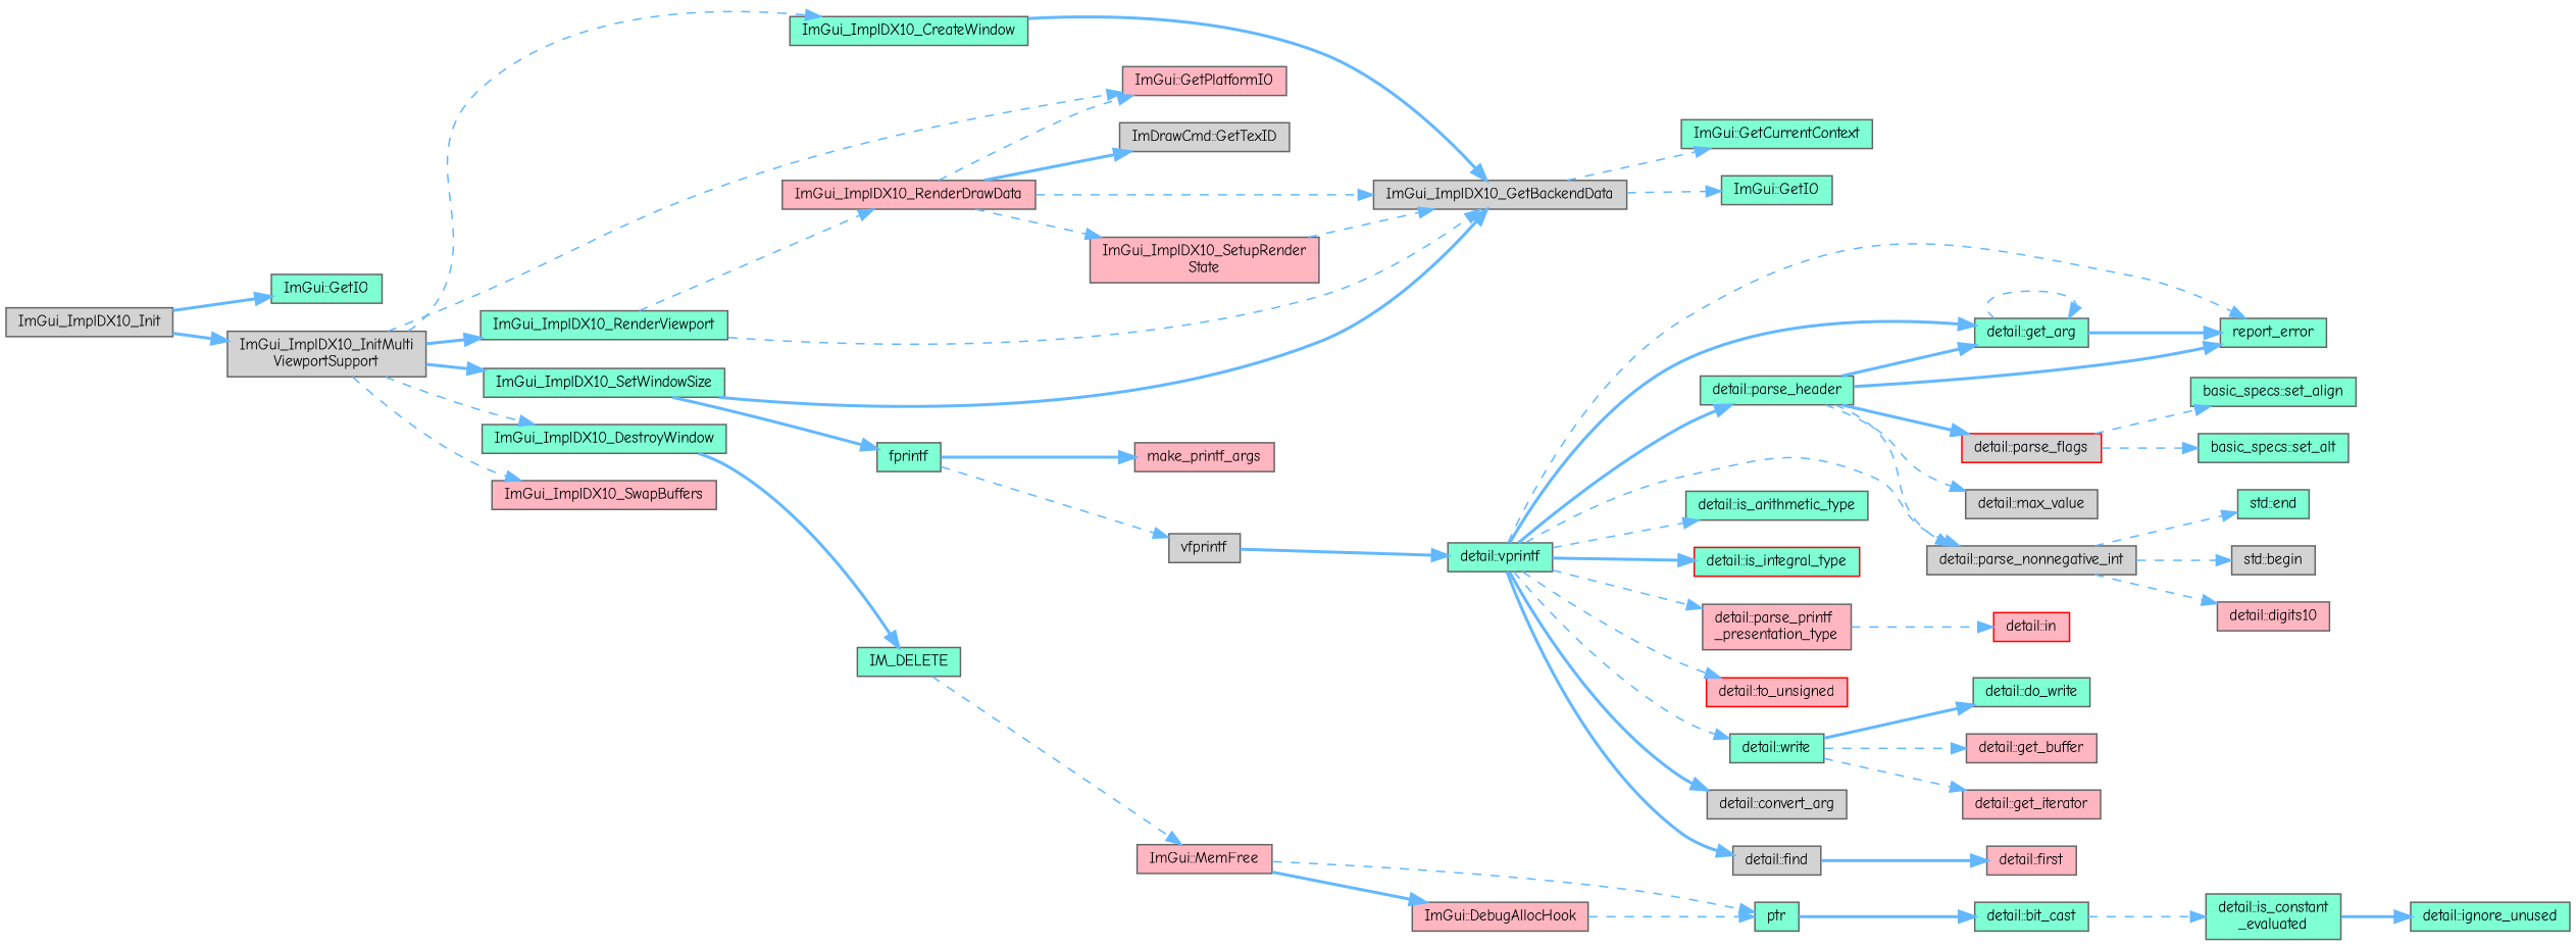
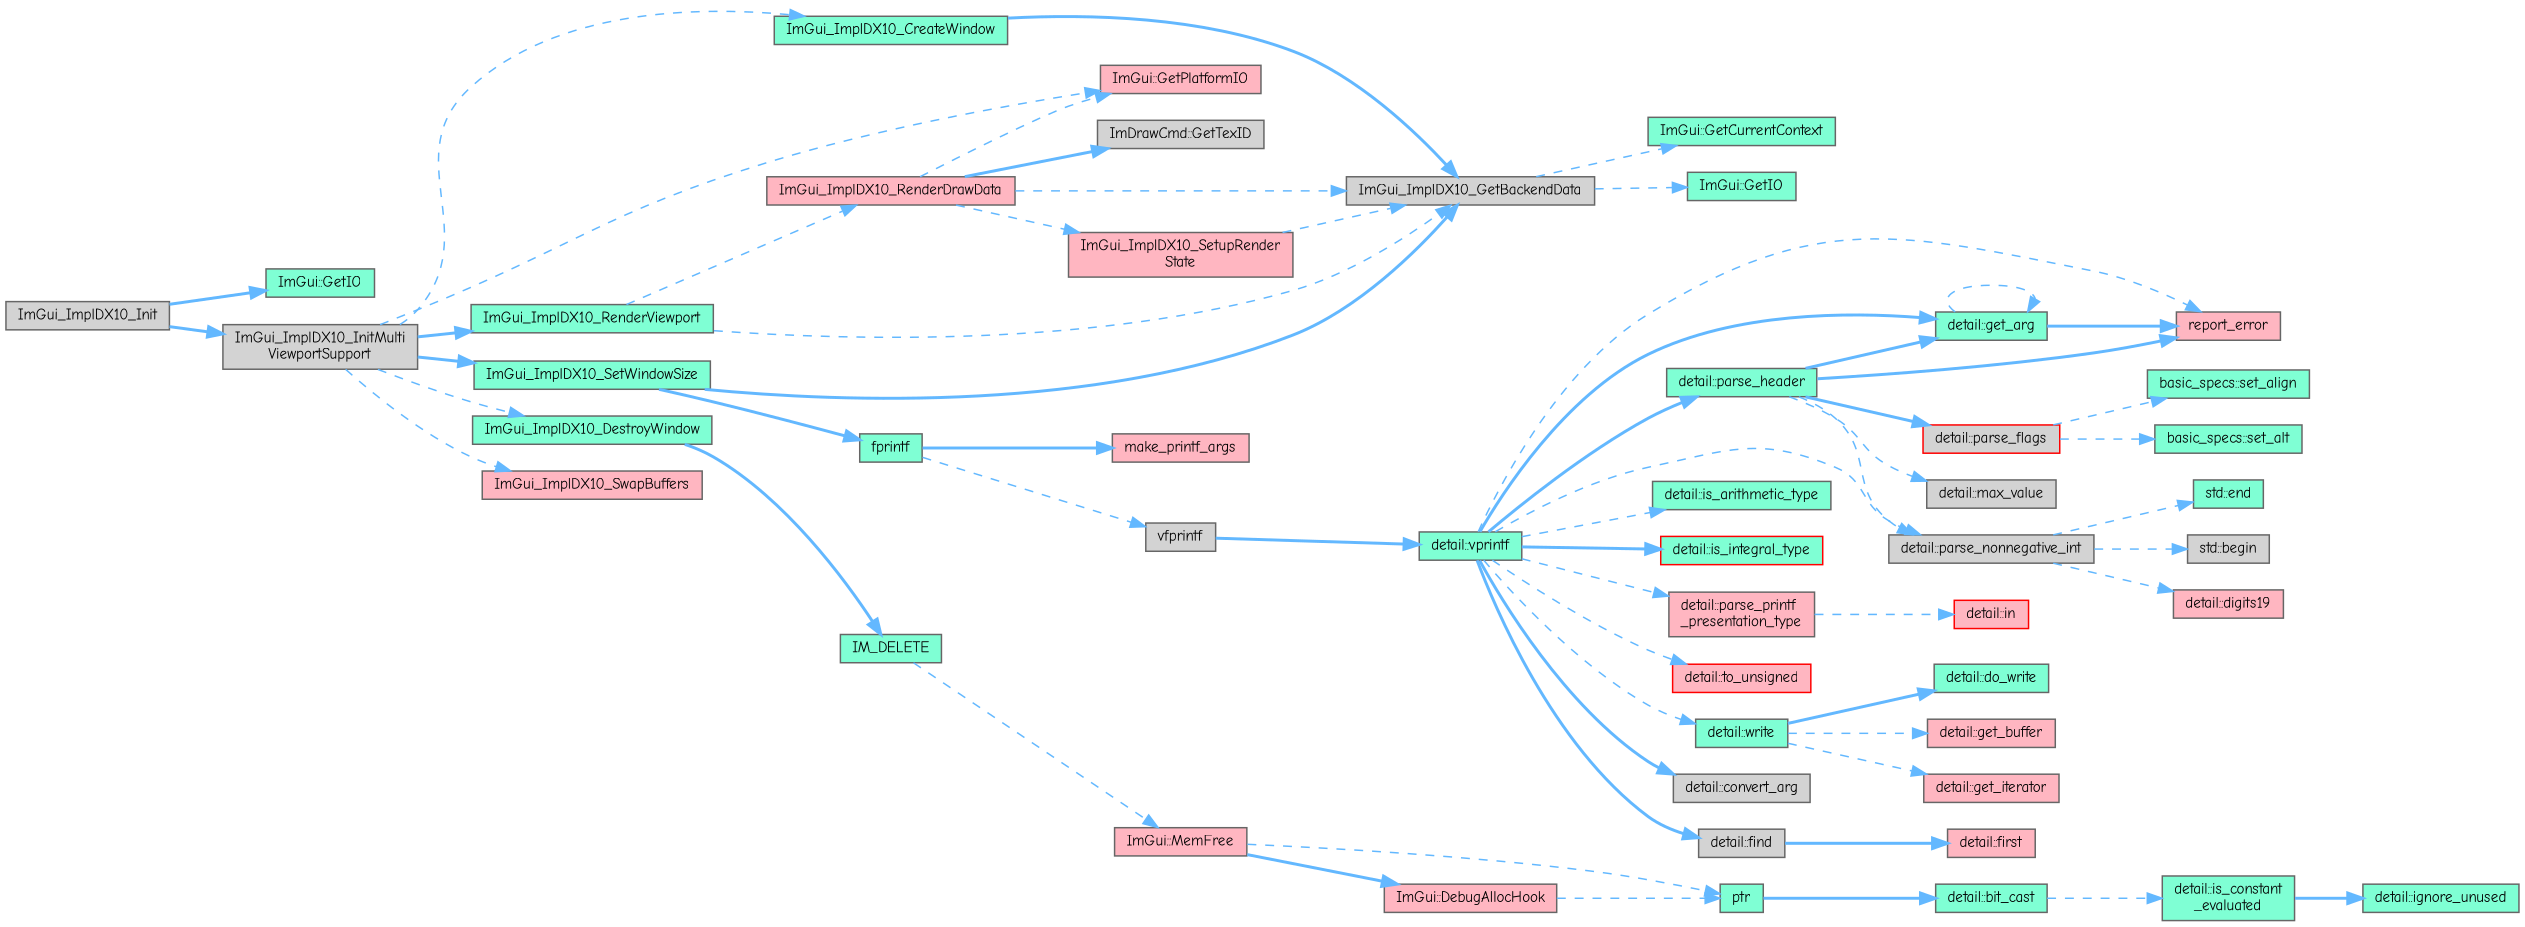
  digraph {
    fontname="Comic Neue"
    rankdir=LR
    node [color=grey40 fillcolor=aquamarine fontname="Comic Neue" fontsize=10 shape=box style=filled]
    edge [color=steelblue1 fontname="Comic Neue" fontsize=10 labelfontname=Helvetica labelfontsize=10 style=dashed]
    n1 [color=gray40 fillcolor=lightgrey fontcolor=black height=0.2 label=ImGui_ImplDX10_Init width=0.4]
    n2 [height=0.2 label="ImGui::GetIO" width=0.4]
    n3 [fillcolor=lightgrey height=0.2 label="ImGui_ImplDX10_InitMulti\lViewportSupport" width=0.4]
    n4 [fillcolor=lightpink height=0.2 label="ImGui::GetPlatformIO" width=0.4]
    n5 [height=0.2 label=ImGui_ImplDX10_CreateWindow width=0.4]
    n6 [height=0.2 label=ImGui_ImplDX10_DestroyWindow width=0.4]
    n7 [height=0.2 label=ImGui_ImplDX10_RenderViewport width=0.4]
    n8 [height=0.2 label=ImGui_ImplDX10_SetWindowSize width=0.4]
    n9 [fillcolor=lightpink height=0.2 label=ImGui_ImplDX10_SwapBuffers width=0.4]
    n10 [fillcolor=lightgrey height=0.2 label=ImGui_ImplDX10_GetBackendData width=0.4]
    n11 [height=0.2 label=IM_DELETE width=0.4]
    n12 [fillcolor=lightpink height=0.2 label=ImGui_ImplDX10_RenderDrawData width=0.4]
    n13 [height=0.2 label=fprintf width=0.4]
    n14 [height=0.2 label="ImGui::GetCurrentContext" width=0.4]
    n15 [height=0.2 label="ImGui::GetIO" width=0.4]
    n16 [fillcolor=lightpink height=0.2 label="ImGui::MemFree" width=0.4]
    n17 [fillcolor=lightpink height=0.2 label="ImGui::DebugAllocHook" width=0.4]
    n18 [height=0.2 label=ptr width=0.4]
    n19 [height=0.2 label="detail::bit_cast" width=0.4]
    n20 [height=0.2 label="detail::is_constant\l_evaluated" width=0.4]
    n21 [height=0.2 label="detail::ignore_unused" width=0.4]
    n22 [fillcolor=lightgrey height=0.2 label="ImDrawCmd::GetTexID" width=0.4]
    n23 [fillcolor=lightpink height=0.2 label="ImGui_ImplDX10_SetupRender\lState" width=0.4]
    n24 [fillcolor=lightpink height=0.2 label=make_printf_args width=0.4]
    n25 [fillcolor=lightgrey height=0.2 label=vfprintf width=0.4]
    n26 [height=0.2 label="detail::vprintf" width=0.4]
    n27 [fillcolor=lightgrey height=0.2 label="detail::convert_arg" width=0.4]
    n28 [fillcolor=lightgrey height=0.2 label="detail::find" width=0.4]
    n29 [height=0.2 label="detail::get_arg" width=0.4]
-   n30 [height=0.2 label=report_error width=0.4]
+   n30 [fillcolor=lightpink height=0.2 label=report_error width=0.4]
    n31 [height=0.2 label="detail::is_arithmetic_type" width=0.4]
    n32 [color=red height=0.2 label="detail::is_integral_type" width=0.4]
    n33 [height=0.2 label="detail::parse_header" width=0.4]
    n34 [fillcolor=lightgrey height=0.2 label="detail::parse_nonnegative_int" width=0.4]
    n35 [fillcolor=lightpink height=0.2 label="detail::parse_printf\l_presentation_type" width=0.4]
    n36 [color=red fillcolor=lightpink height=0.2 label="detail::to_unsigned" width=0.4]
    n37 [height=0.2 label="detail::write" width=0.4]
    n38 [fillcolor=lightpink height=0.2 label="detail::first" width=0.4]
    n39 [fillcolor=lightgrey height=0.2 label="detail::max_value" width=0.4]
    n40 [color=red fillcolor=lightgrey height=0.2 label="detail::parse_flags" width=0.4]
    n41 [fillcolor=lightgrey height=0.2 label="std::begin" width=0.4]
-   n42 [fillcolor=lightpink height=0.2 label="detail::digits10" width=0.4]
+   n42 [fillcolor=lightpink height=0.2 label="detail::digits19" width=0.4]
    n43 [height=0.2 label="std::end" width=0.4]
    n44 [color=red fillcolor=lightpink height=0.2 label="detail::in" width=0.4]
    n45 [height=0.2 label="detail::do_write" width=0.4]
    n46 [fillcolor=lightpink height=0.2 label="detail::get_buffer" width=0.4]
    n47 [fillcolor=lightpink height=0.2 label="detail::get_iterator" width=0.4]
    n48 [height=0.2 label="basic_specs::set_align" width=0.4]
    n49 [height=0.2 label="basic_specs::set_alt" width=0.4]
    n1 -> n2 [style=bold]
    n1 -> n3 [style=bold]
    n3 -> n4
    n3 -> n5
    n3 -> n6
    n3 -> n7 [style=bold]
    n3 -> n8 [style=bold]
    n3 -> n9
    n5 -> n10 [style=bold]
    n6 -> n11 [style=bold]
    n7 -> n10
    n7 -> n12
    n8 -> n10 [style=bold]
    n8 -> n13 [style=bold]
    n10 -> n14
    n10 -> n15
    n11 -> n16
    n12 -> n4
    n12 -> n10
    n12 -> n22 [style=bold]
    n12 -> n23
    n13 -> n24 [style=bold]
    n13 -> n25
    n16 -> n17 [style=bold]
    n16 -> n18
    n17 -> n18
    n18 -> n19 [style=bold]
    n19 -> n20
    n20 -> n21 [style=bold]
    n23 -> n10
    n25 -> n26 [style=bold]
    n26 -> n27 [style=bold]
    n26 -> n28 [style=bold]
    n26 -> n29 [style=bold]
    n26 -> n30
    n26 -> n31
    n26 -> n32 [style=bold]
    n26 -> n33 [style=bold]
    n26 -> n34
    n26 -> n35
    n26 -> n36
    n26 -> n37
    n28 -> n38 [style=bold]
    n29 -> n29
    n29 -> n30 [style=bold]
    n33 -> n29 [style=bold]
    n33 -> n30 [style=bold]
    n33 -> n34
    n33 -> n39
    n33 -> n40 [style=bold]
    n34 -> n41
    n34 -> n42
    n34 -> n43
    n35 -> n44
    n37 -> n45 [style=bold]
    n37 -> n46
    n37 -> n47
    n40 -> n48
    n40 -> n49
  }
